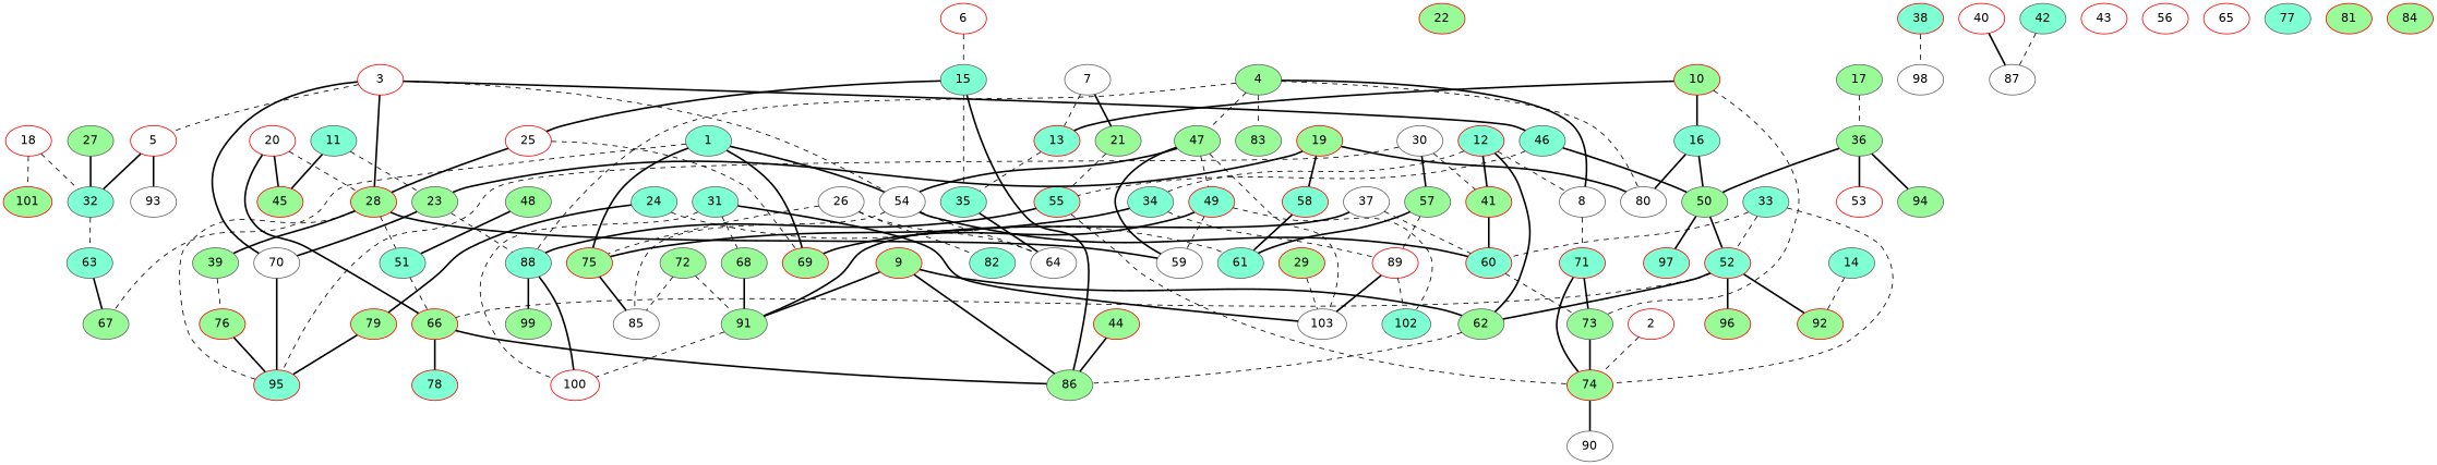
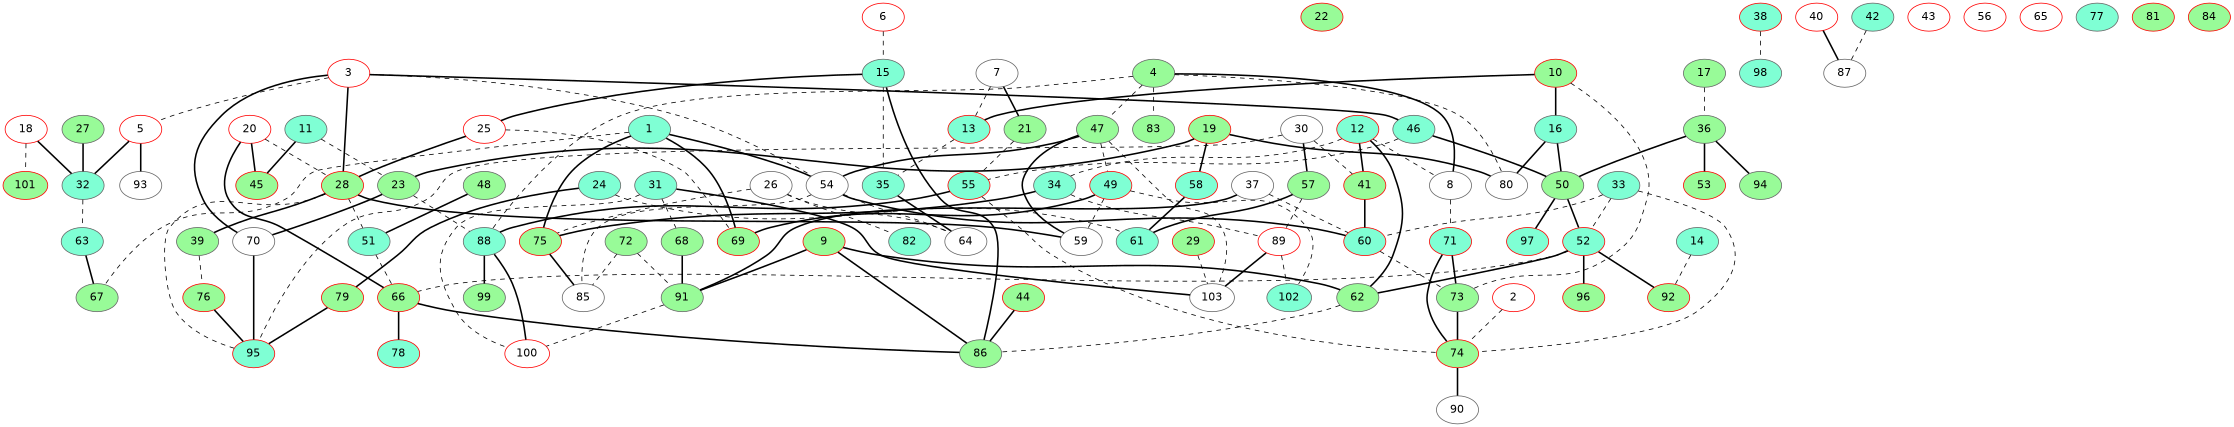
  graph {
    fontname="DejaVu Sans"
    node [color=gray40 fillcolor=palegreen fontname="DejaVu Sans" style=filled]
    edge [fontname="DejaVu Sans" style=bold]
    1 [fillcolor=aquamarine]
    54 [fillcolor=white]
    67
    69 [color=red]
    75 [color=red]
    64 [fillcolor=white]
    60 [color=red fillcolor=aquamarine]
    85 [fillcolor=white]
    2 [color=red fillcolor=white]
    74 [color=red]
    90 [fillcolor=white]
    3 [color=red fillcolor=white]
    5 [color=red fillcolor=white]
    28 [color=red]
    46 [fillcolor=aquamarine]
    70 [fillcolor=white]
    32 [fillcolor=aquamarine]
    93 [fillcolor=white]
    39
    51 [fillcolor=aquamarine]
    59 [fillcolor=white]
    95 [color=red fillcolor=aquamarine]
    50
    55 [color=red fillcolor=aquamarine]
    8 [fillcolor=white]
    4
    47
    80 [fillcolor=white]
    83
    88 [fillcolor=aquamarine]
    71 [color=red fillcolor=aquamarine]
    103 [fillcolor=white]
    49 [color=red fillcolor=aquamarine]
    100 [color=red fillcolor=white]
    99
    63 [fillcolor=aquamarine]
    6 [color=red fillcolor=white]
    15 [fillcolor=aquamarine]
    86
    35 [fillcolor=aquamarine]
    25 [color=red fillcolor=white]
    7 [fillcolor=white]
    13 [color=red fillcolor=aquamarine]
    21
    73
    9 [color=red]
    62
    91
    10 [color=red]
    16 [fillcolor=aquamarine]
    11 [fillcolor=aquamarine]
    23
    45 [color=red]
    12 [color=red fillcolor=aquamarine]
    34 [fillcolor=aquamarine]
    41 [color=red]
    89 [color=red fillcolor=white]
    14 [fillcolor=aquamarine]
    92 [color=red]
    52 [color=red fillcolor=aquamarine]
    97 [color=red fillcolor=aquamarine]
    17
    36
-   53 [color=red fillcolor=white]
+   53 [color=red]
    94
    18 [color=red fillcolor=white]
    101 [color=red]
    19 [color=red]
    58 [color=red fillcolor=aquamarine]
    61 [fillcolor=aquamarine]
    20 [color=red fillcolor=white]
    66 [color=red]
    78 [color=red fillcolor=aquamarine]
    22 [color=red]
    24 [fillcolor=aquamarine]
    79 [color=red]
    26 [fillcolor=white]
    82 [fillcolor=aquamarine]
    27
    76 [color=red]
    29 [color=red]
    30 [fillcolor=white]
    57
    31 [fillcolor=aquamarine]
    68
    33 [fillcolor=aquamarine]
    96 [color=red]
    102 [fillcolor=aquamarine]
    37 [fillcolor=white]
    38 [color=red fillcolor=aquamarine]
-   98 [fillcolor=white]
+   98 [fillcolor=aquamarine]
    40 [color=red fillcolor=white]
    87 [fillcolor=white]
    42 [fillcolor=aquamarine]
    43 [color=red fillcolor=white]
    44 [color=red]
    48
    56 [color=red fillcolor=white]
    65 [color=red fillcolor=white]
    72
    77 [fillcolor=aquamarine]
    81 [color=red]
    84 [color=red]
    1 -- 54
    1 -- 67 [style=dashed]
    1 -- 69
    1 -- 75
    54 -- 64 [style=dashed]
    54 -- 60
    54 -- 85 [style=dashed]
    75 -- 85
    60 -- 73 [style=dashed]
    2 -- 74 [style=dashed]
    74 -- 90
    3 -- 54 [style=dashed]
    3 -- 5 [style=dashed]
    3 -- 28
    3 -- 46
    3 -- 70
    5 -- 32
    5 -- 93
    28 -- 39
    28 -- 51 [style=dashed]
    28 -- 59
    28 -- 95 [style=dashed]
    46 -- 50
    46 -- 55 [style=dashed]
    70 -- 95
    32 -- 63 [style=dashed]
    39 -- 76 [style=dashed]
    51 -- 66 [style=dashed]
    50 -- 52
    50 -- 97
    55 -- 74 [style=dashed]
    55 -- 88
    8 -- 71 [style=dashed]
    4 -- 8
    4 -- 47 [style=dashed]
    4 -- 80 [style=dashed]
    4 -- 83 [style=dashed]
    4 -- 88 [style=dashed]
    47 -- 54
    47 -- 59
    47 -- 103 [style=dashed]
    47 -- 49 [style=dashed]
    88 -- 100
    88 -- 99
    71 -- 74
    71 -- 73
    49 -- 69
    49 -- 59 [style=dashed]
    49 -- 102 [style=dashed]
    63 -- 67
    6 -- 15 [style=dashed]
    15 -- 86
    15 -- 35 [style=dashed]
    15 -- 25
    35 -- 64
    25 -- 69 [style=dashed]
    25 -- 28
    7 -- 13 [style=dashed]
    7 -- 21
    13 -- 35 [style=dashed]
    21 -- 55 [style=dashed]
    73 -- 74
    9 -- 86
    9 -- 62
    9 -- 91
    62 -- 86 [style=dashed]
    91 -- 100 [style=dashed]
    10 -- 13
    10 -- 73 [style=dashed]
    10 -- 16
    16 -- 50
    16 -- 80
    11 -- 23 [style=dashed]
    11 -- 45
    23 -- 70
    23 -- 88 [style=dashed]
    12 -- 8 [style=dashed]
    12 -- 62
    12 -- 34 [style=dashed]
    12 -- 41
    34 -- 75
    34 -- 89 [style=dashed]
    41 -- 60
    89 -- 103
    89 -- 102 [style=dashed]
    14 -- 92 [style=dashed]
    52 -- 62
    52 -- 92
    52 -- 66 [style=dashed]
    52 -- 96
    17 -- 36 [style=dashed]
    36 -- 50
    36 -- 53
    36 -- 94
-   18 -- 32 [style=dashed]
+   18 -- 32
    18 -- 101 [style=dashed]
    19 -- 80
    19 -- 23
    19 -- 58
    58 -- 61
    20 -- 28 [style=dashed]
    20 -- 45
    20 -- 66
    66 -- 86
    66 -- 78
    24 -- 61 [style=dashed]
    24 -- 79
    79 -- 95
    26 -- 75 [style=dashed]
    26 -- 64 [style=dashed]
    26 -- 82 [style=dashed]
    27 -- 32
    76 -- 95
    29 -- 103 [style=dashed]
    30 -- 95 [style=dashed]
    30 -- 41 [style=dashed]
    30 -- 57
    57 -- 89 [style=dashed]
    57 -- 61
    31 -- 103
    31 -- 100 [style=dashed]
    31 -- 68 [style=dashed]
    68 -- 91
    33 -- 60 [style=dashed]
    33 -- 74 [style=dashed]
    33 -- 52 [style=dashed]
    37 -- 60 [style=dashed]
    37 -- 91
    38 -- 98 [style=dashed]
    40 -- 87
    42 -- 87 [style=dashed]
    44 -- 86
    48 -- 51
    72 -- 85 [style=dashed]
    72 -- 91 [style=dashed]
  }
